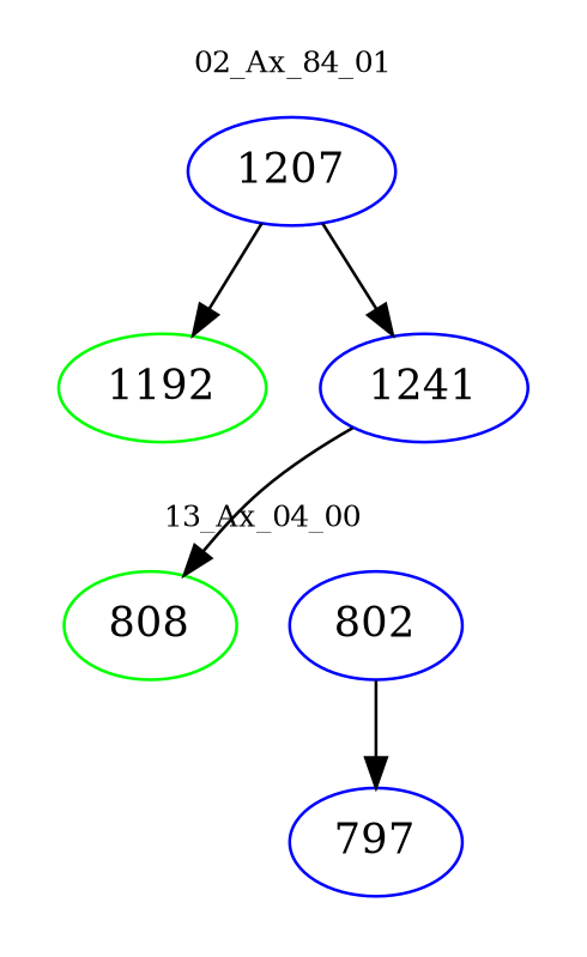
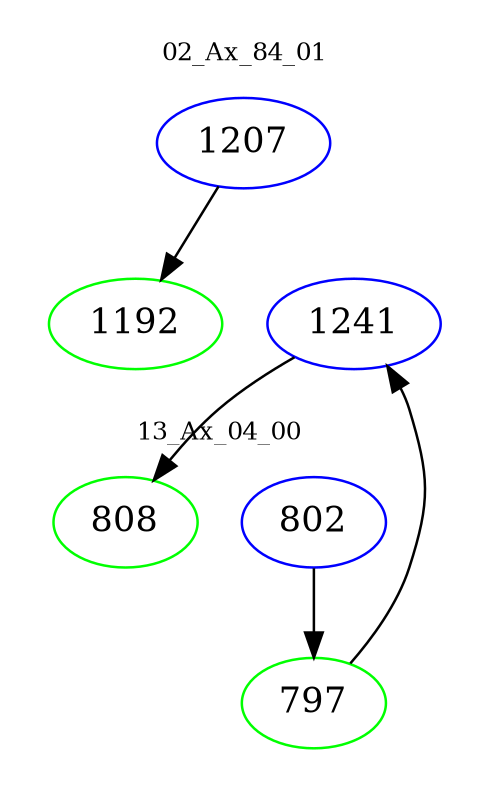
  digraph {
    node [color=blue]
    edge [color=black]
    n1 [label=1207]
    n2 [color=green label=1192]
    n3 [label=1241]
    n4 [label=802]
-   n5 [label=797]
+   n5 [color=green label=797]
    n6 [color=green label=808]
    subgraph cluster_1 {
      color=white
      fontsize=10
      label="02_Ax_84_01"
      n1
      n2
      n3
    }
    subgraph cluster_2 {
      color=white
      fontsize=10
      label="13_Ax_04_00"
      n4
      n5
      n6
    }
    n1 -> n2
-   n1 -> n3
+   n5 -> n3
    n3 -> n6
    n4 -> n5
  }
